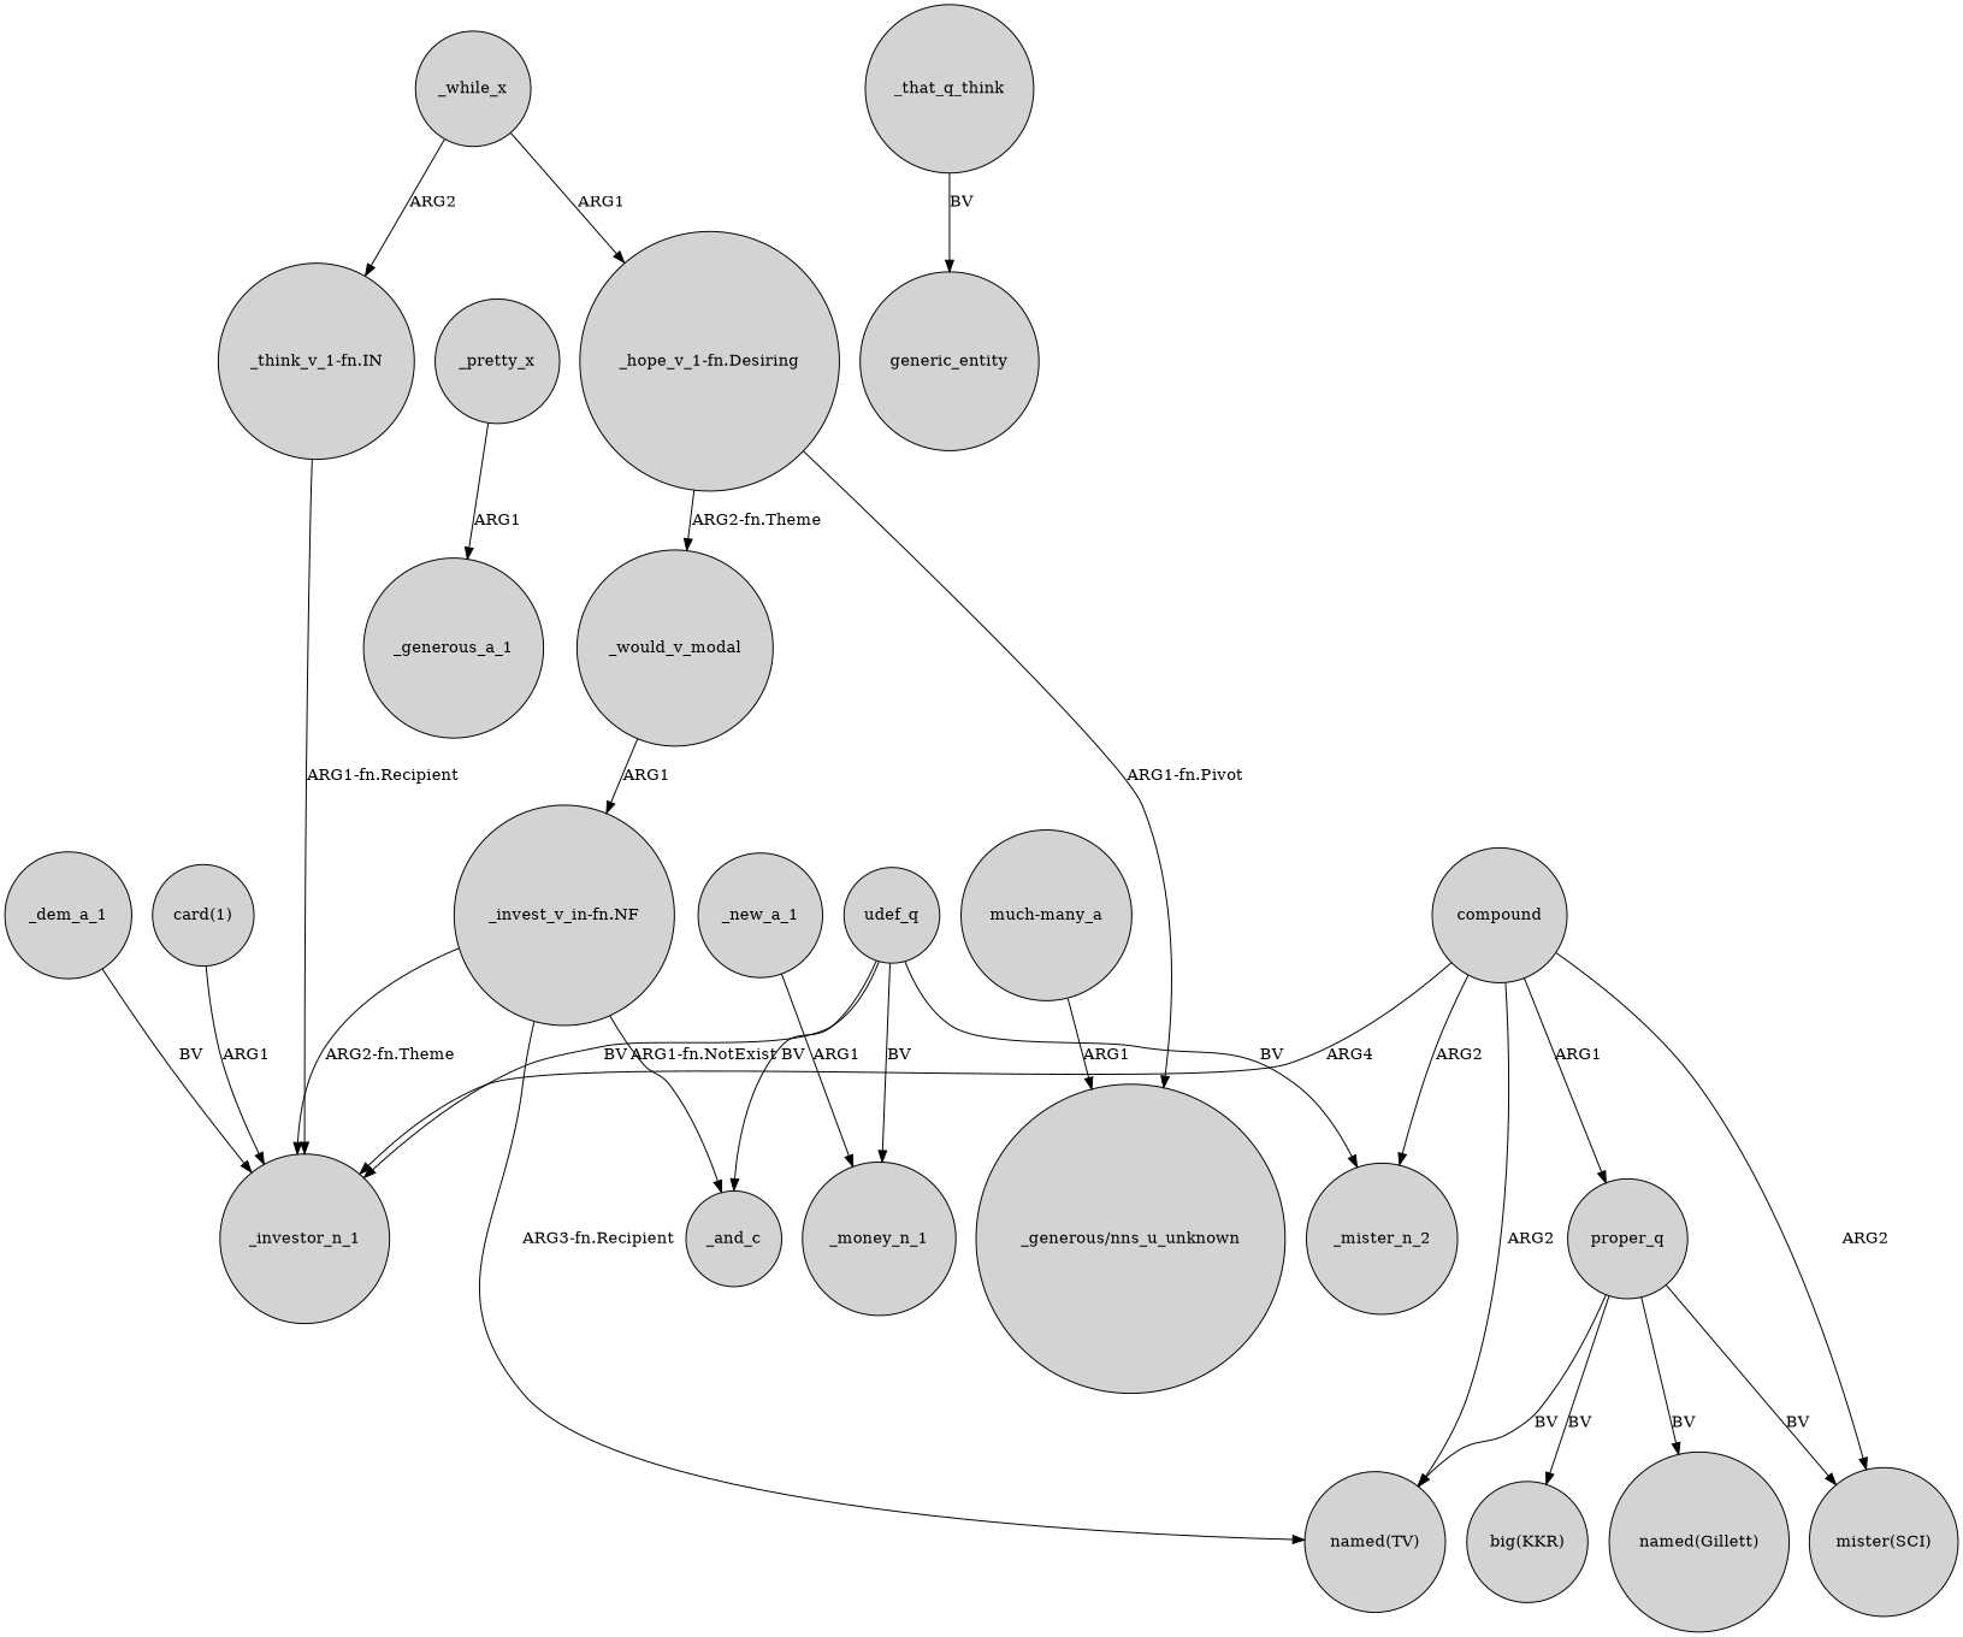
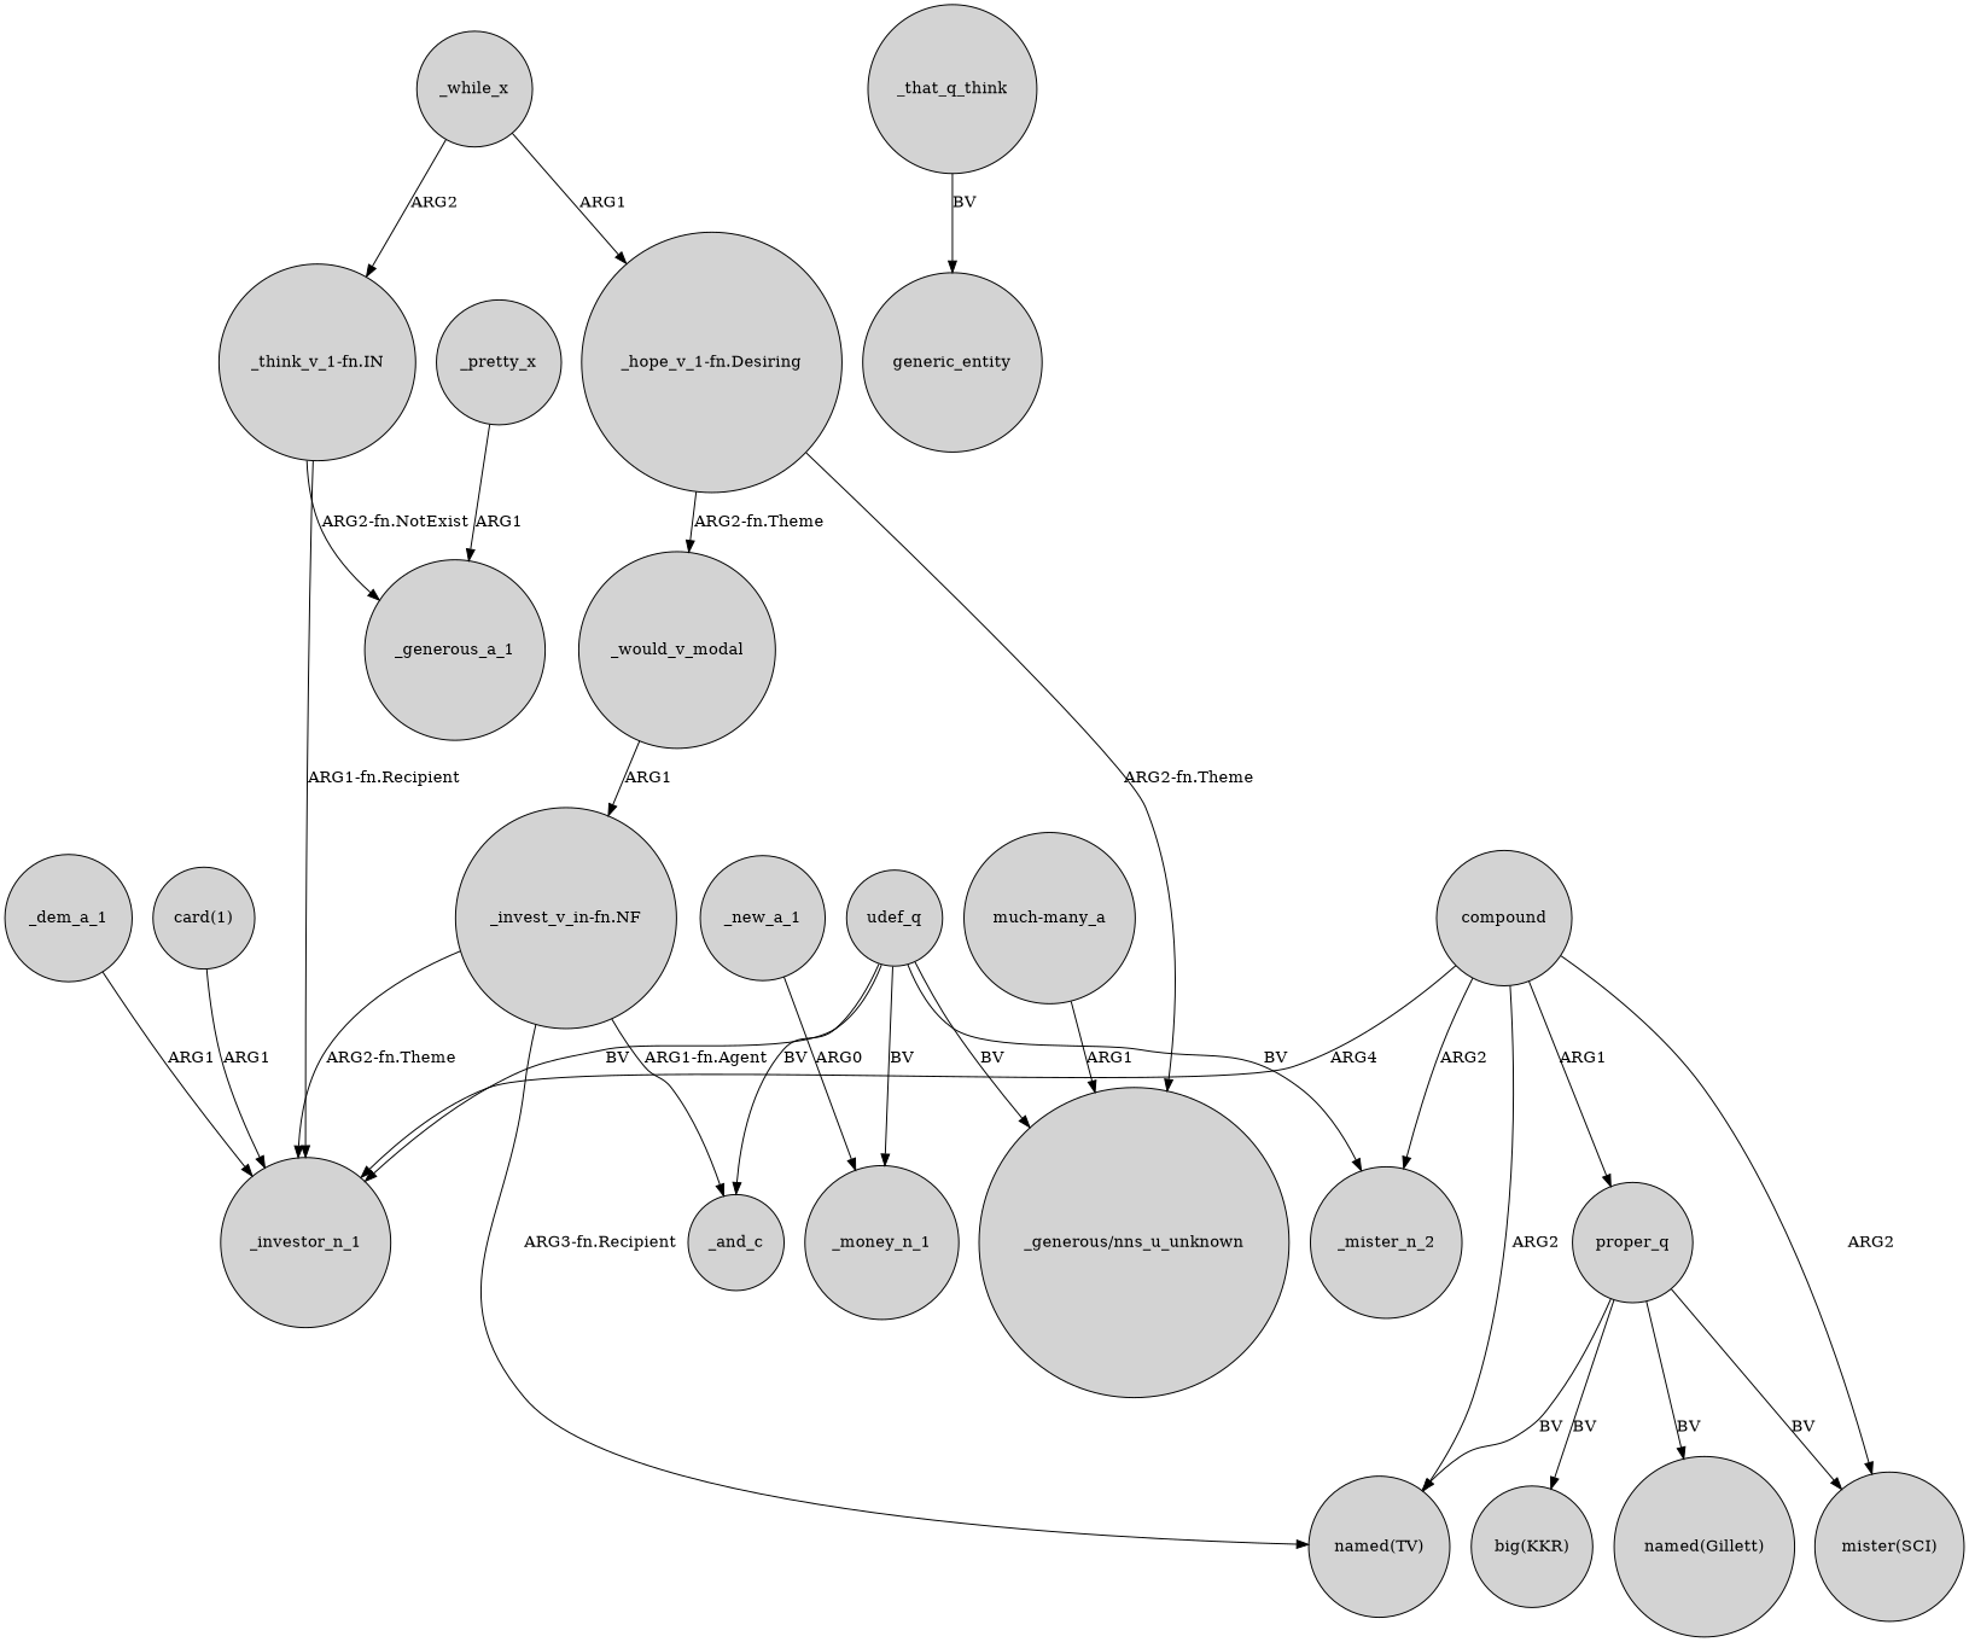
  digraph {
    node [shape=circle style=filled]
    udef_q
    _money_n_1
    _investor_n_1
    n4 [label=_mister_n_2]
    n5 [label="_generous/nns_u_unknown"]
    _and_c
    n7 [label=_that_q_think]
    generic_entity
    _while_x
    "_hope_v_1-fn.Desiring"
    "_think_v_1-fn.IN"
    _would_v_modal
    _generous_a_1
    "_invest_v_in-fn.NF"
    compound
    "named(TV)"
    n17 [label="mister(SCI)"]
    proper_q
    _new_a_1
    "much-many_a"
    "named(Gillett)"
    n22 [label="big(KKR)"]
    n23 [label=_dem_a_1]
    _pretty_x
    "card(1)"
    udef_q -> _money_n_1 [label=BV]
    udef_q -> _investor_n_1 [label=BV]
    udef_q -> n4 [label=BV]
+   udef_q -> n5 [label=BV]
    udef_q -> _and_c [label=BV]
    n7 -> generic_entity [label=BV]
    _while_x -> "_hope_v_1-fn.Desiring" [label=ARG1]
    _while_x -> "_think_v_1-fn.IN" [label=ARG2]
-   "_hope_v_1-fn.Desiring" -> n5 [label="ARG1-fn.Pivot"]
+   "_hope_v_1-fn.Desiring" -> n5 [label="ARG2-fn.Theme"]
    "_hope_v_1-fn.Desiring" -> _would_v_modal [label="ARG2-fn.Theme"]
    "_think_v_1-fn.IN" -> _investor_n_1 [label="ARG1-fn.Recipient"]
+   "_think_v_1-fn.IN" -> _generous_a_1 [label="ARG2-fn.NotExist"]
    _would_v_modal -> "_invest_v_in-fn.NF" [label=ARG1]
    "_invest_v_in-fn.NF" -> _investor_n_1 [label="ARG2-fn.Theme"]
-   "_invest_v_in-fn.NF" -> _and_c [label="ARG1-fn.NotExist"]
+   "_invest_v_in-fn.NF" -> _and_c [label="ARG1-fn.Agent"]
    "_invest_v_in-fn.NF" -> "named(TV)" [label="ARG3-fn.Recipient"]
    compound -> _investor_n_1 [label=ARG4]
    compound -> n4 [label=ARG2]
    compound -> "named(TV)" [label=ARG2]
    compound -> n17 [label=ARG2]
    compound -> proper_q [label=ARG1]
    proper_q -> "named(TV)" [label=BV]
    proper_q -> n17 [label=BV]
    proper_q -> "named(Gillett)" [label=BV]
    proper_q -> n22 [label=BV]
-   _new_a_1 -> _money_n_1 [label=ARG1]
+   _new_a_1 -> _money_n_1 [label=ARG0]
    "much-many_a" -> n5 [label=ARG1]
-   n23 -> _investor_n_1 [label=BV]
+   n23 -> _investor_n_1 [label=ARG1]
    _pretty_x -> _generous_a_1 [label=ARG1]
    "card(1)" -> _investor_n_1 [label=ARG1]
  }
